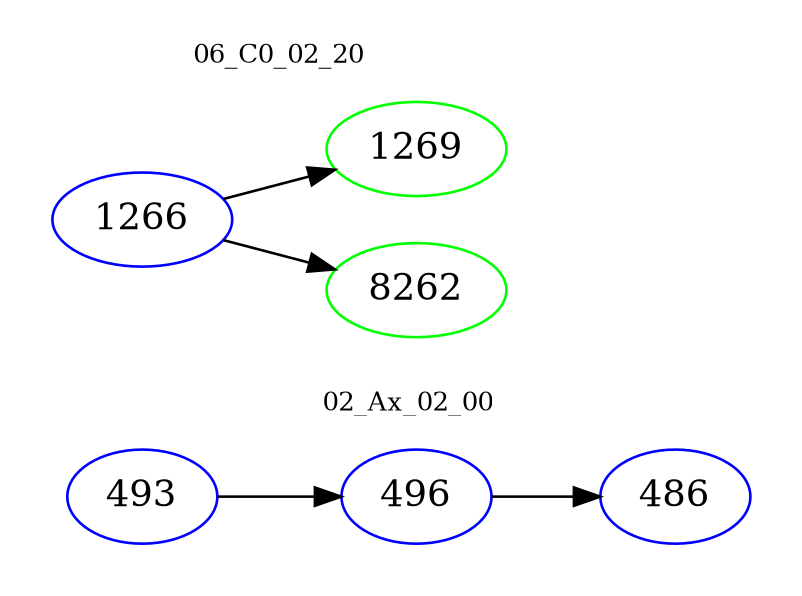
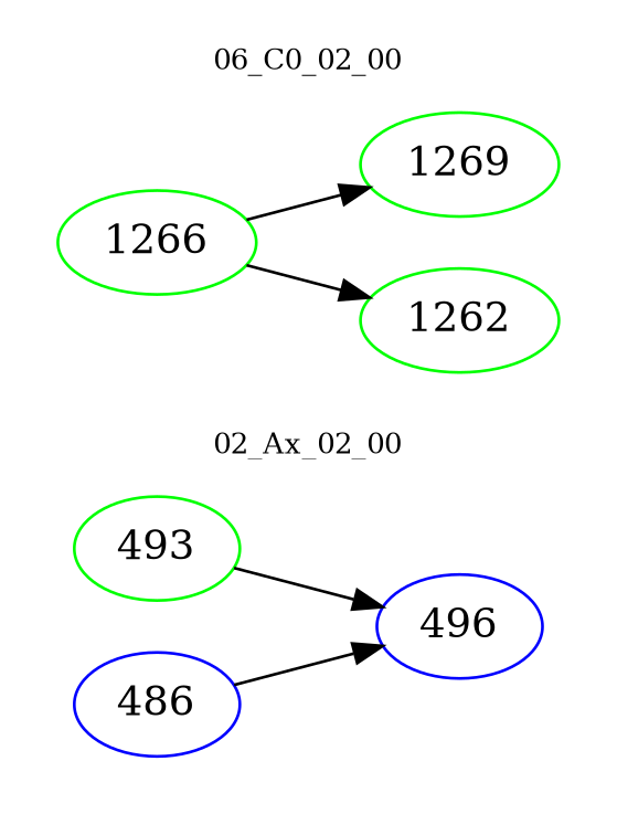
  digraph {
    rankdir=LR
    node [color=green]
    edge [color=black]
-   n1 [color=blue label=493]
+   n1 [label=493]
    n2 [color=blue label=496]
    n3 [color=blue label=486]
-   n4 [label=8262]
-   n5 [color=blue label=1266]
+   n4 [label=1262]
+   n5 [label=1266]
    n6 [label=1269]
    subgraph cluster_1 {
      color=white
      fontsize=10
      label="02_Ax_02_00"
      n1
      n2
      n3
    }
    subgraph cluster_2 {
      color=white
      fontsize=10
-     label="06_C0_02_20"
+     label="06_C0_02_00"
      n4
      n5
      n6
    }
    n1 -> n2
-   n2 -> n3
+   n3 -> n2
    n5 -> n4
    n5 -> n6
  }
